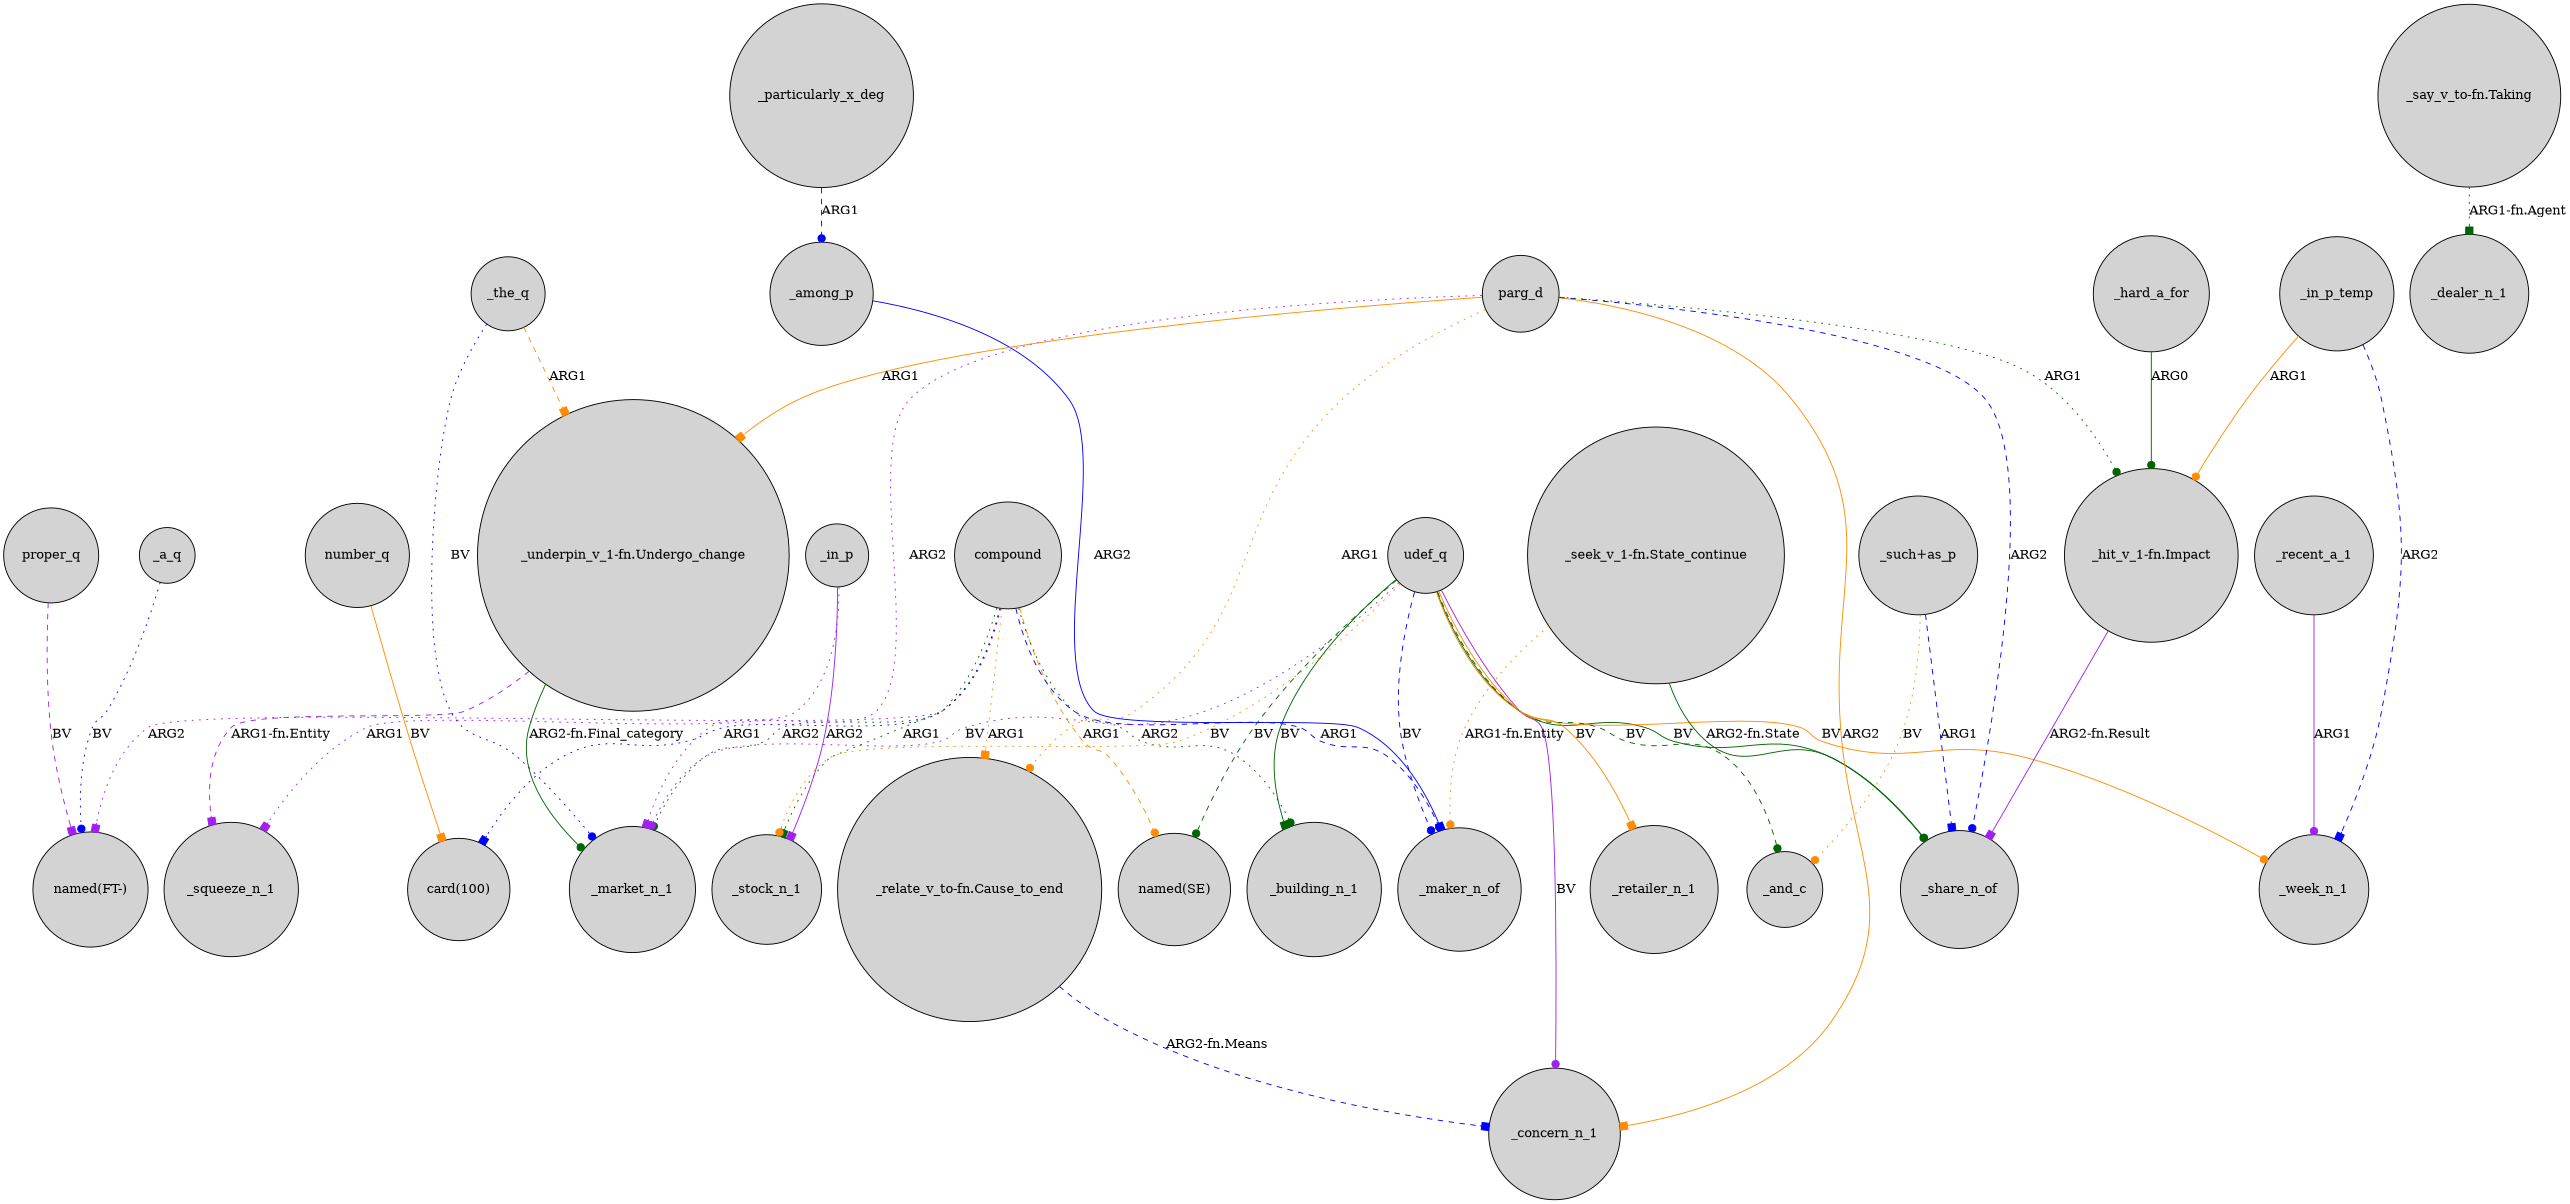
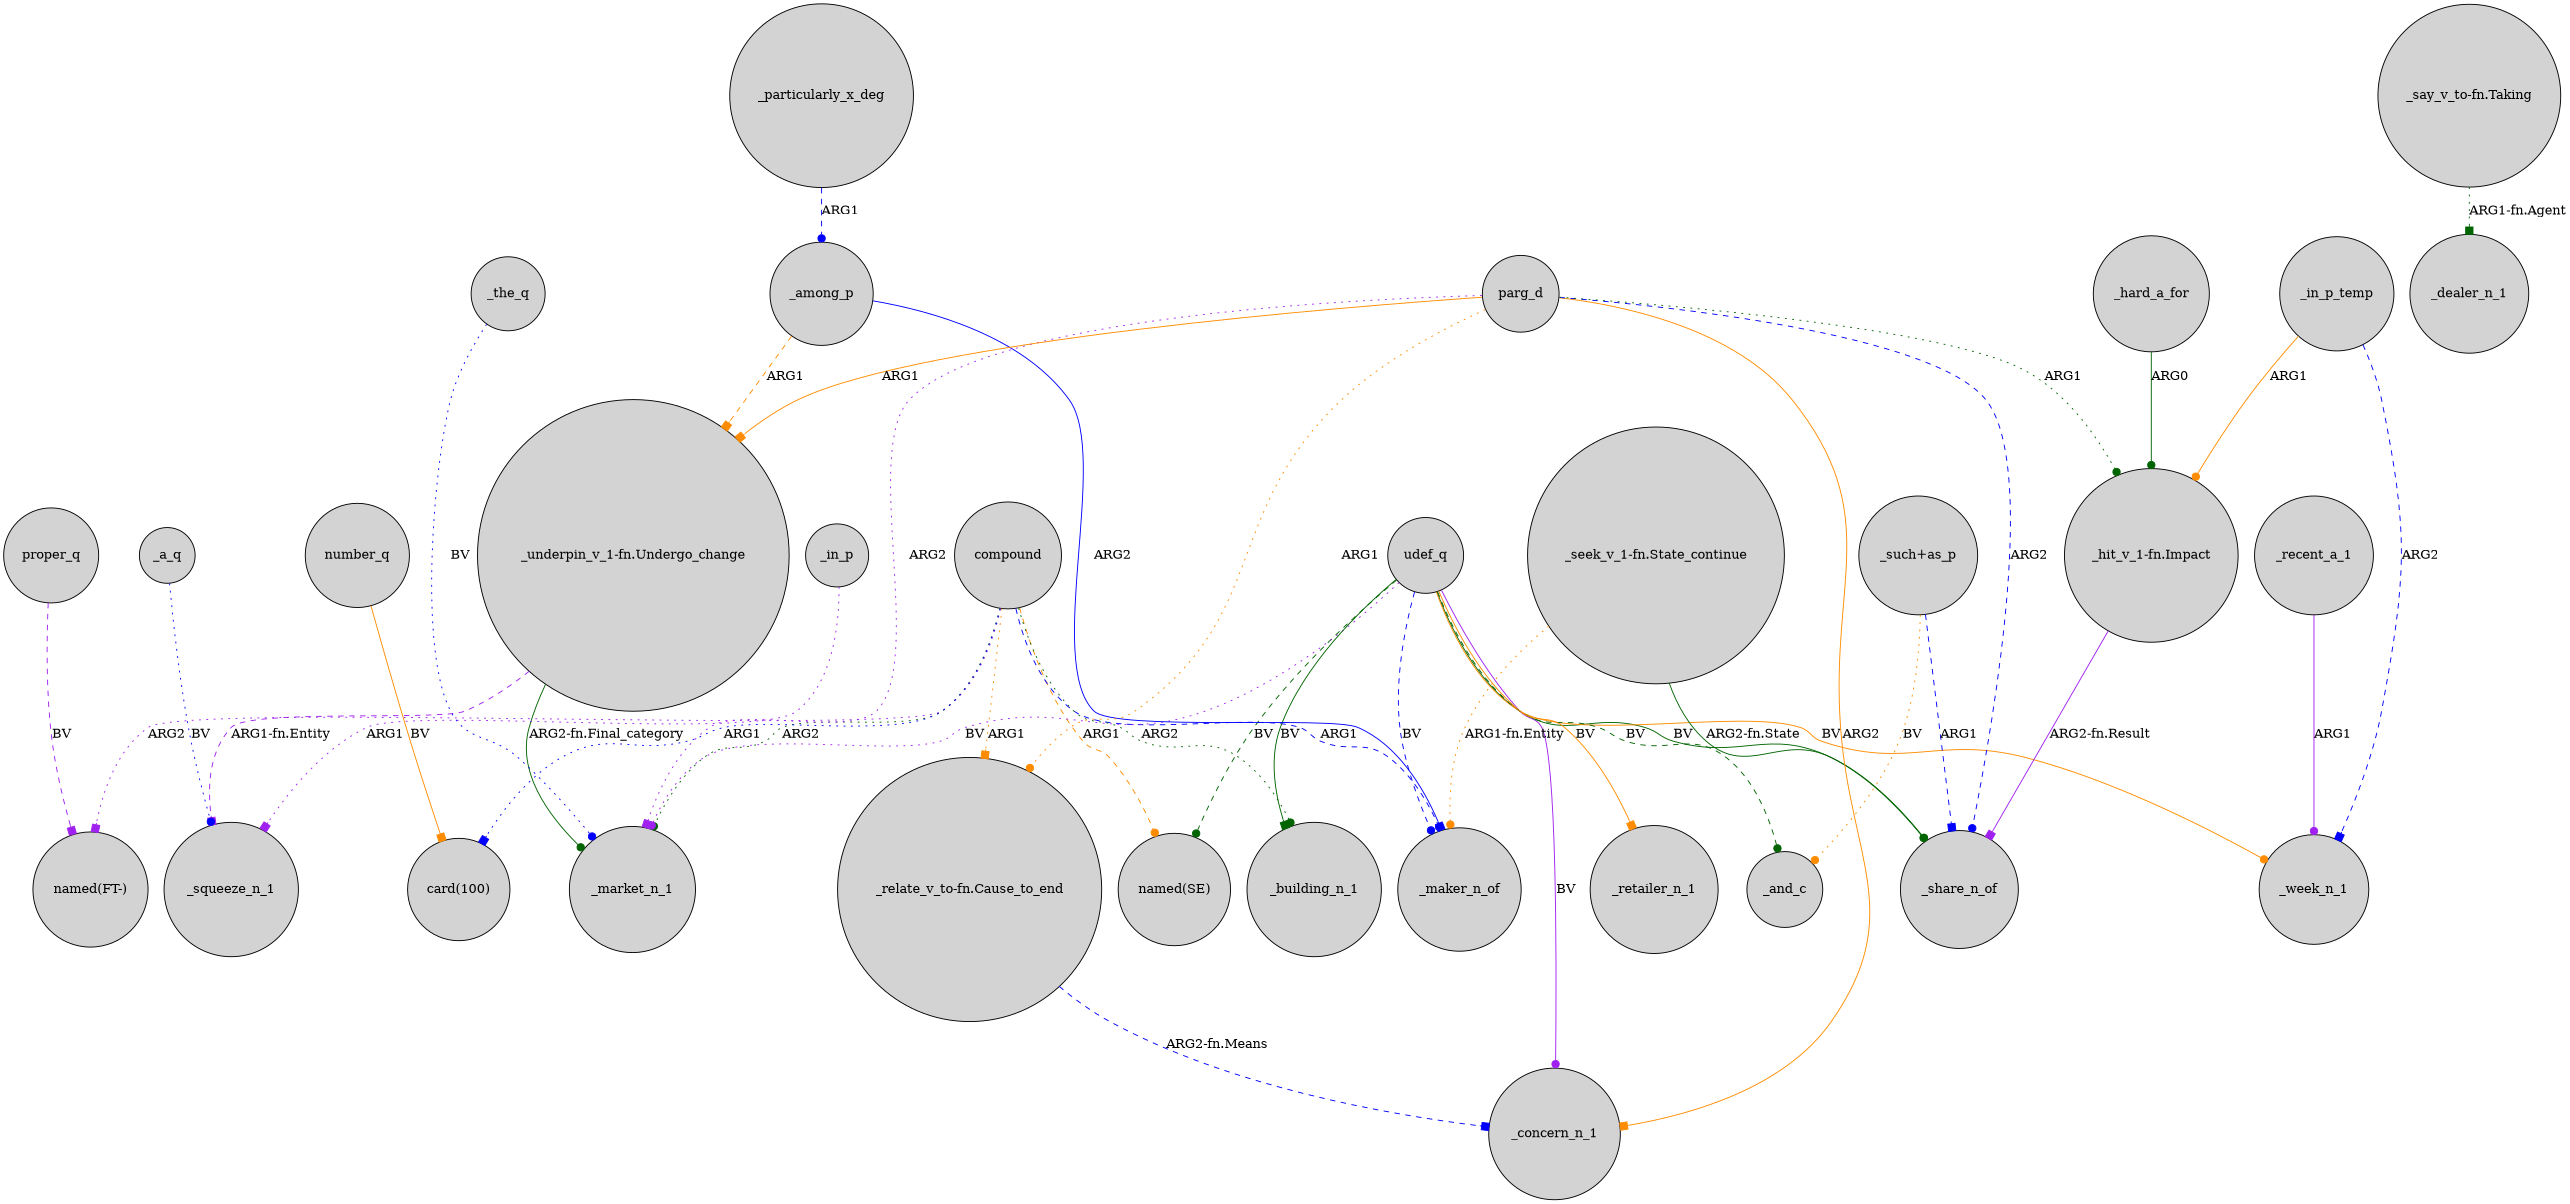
  digraph {
    node [shape=circle style=filled]
    edge [arrowhead=dot color=darkorange style=dotted]
    compound
    "named(FT-)"
    "named(SE)"
    _market_n_1
    "_relate_v_to-fn.Cause_to_end"
    _maker_n_of
    _building_n_1
    "card(100)"
-   _stock_n_1
    _concern_n_1
    udef_q
    _share_n_of
    _week_n_1
    _and_c
    _retailer_n_1
    "_hit_v_1-fn.Impact"
    _among_p
    "_underpin_v_1-fn.Undergo_change"
    _squeeze_n_1
    _in_p_temp
    "_seek_v_1-fn.State_continue"
    _particularly_x_deg
    _recent_a_1
    _a_q
    "_such+as_p"
    _the_q
    "_say_v_to-fn.Taking"
    _dealer_n_1
    parg_d
    _hard_a_for
    proper_q
    _in_p
    number_q
    compound -> "named(FT-)" [arrowhead=box color=purple label=ARG2]
    compound -> "named(SE)" [label=ARG1 style=dashed]
    compound -> _market_n_1 [color=darkgreen label=ARG2]
    compound -> "_relate_v_to-fn.Cause_to_end" [arrowhead=box label=ARG1]
    compound -> _maker_n_of [color=blue label=ARG1 style=dashed]
    compound -> _building_n_1 [color=darkgreen label=ARG2]
    compound -> "card(100)" [arrowhead=box color=blue label=ARG1]
-   compound -> _stock_n_1 [arrowhead=box color=darkgreen label=ARG1]
    "_relate_v_to-fn.Cause_to_end" -> _concern_n_1 [arrowhead=box color=blue label="ARG2-fn.Means" style=dashed]
    udef_q -> "named(SE)" [color=darkgreen label=BV style=dashed]
    udef_q -> _market_n_1 [color=purple label=BV]
    udef_q -> _maker_n_of [color=blue label=BV style=dashed]
    udef_q -> _building_n_1 [arrowhead=box color=darkgreen label=BV style=solid]
-   udef_q -> _stock_n_1 [label=BV]
    udef_q -> _concern_n_1 [color=purple label=BV style=solid]
    udef_q -> _share_n_of [color=darkgreen label=BV style=solid]
    udef_q -> _week_n_1 [label=BV style=solid]
    udef_q -> _and_c [color=darkgreen label=BV style=dashed]
    udef_q -> _retailer_n_1 [arrowhead=box label=BV style=solid]
    "_hit_v_1-fn.Impact" -> _share_n_of [arrowhead=box color=purple label="ARG2-fn.Result" style=solid]
    _among_p -> _maker_n_of [arrowhead=box color=blue label=ARG2 style=solid]
-   _the_q -> "_underpin_v_1-fn.Undergo_change" [arrowhead=box label=ARG1 style=dashed]
+   _among_p -> "_underpin_v_1-fn.Undergo_change" [arrowhead=box label=ARG1 style=dashed]
    "_underpin_v_1-fn.Undergo_change" -> _market_n_1 [color=darkgreen label="ARG2-fn.Final_category" style=solid]
    "_underpin_v_1-fn.Undergo_change" -> _squeeze_n_1 [arrowhead=box color=purple label="ARG1-fn.Entity" style=dashed]
    _in_p_temp -> _week_n_1 [arrowhead=box color=blue label=ARG2 style=dashed]
    _in_p_temp -> "_hit_v_1-fn.Impact" [label=ARG1 style=solid]
    "_seek_v_1-fn.State_continue" -> _maker_n_of [label="ARG1-fn.Entity"]
    "_seek_v_1-fn.State_continue" -> _share_n_of [color=darkgreen label="ARG2-fn.State" style=solid]
    _particularly_x_deg -> _among_p [color=blue label=ARG1 style=dashed]
    _recent_a_1 -> _week_n_1 [color=purple label=ARG1 style=solid]
-   _a_q -> "named(FT-)" [color=blue label=BV]
+   _a_q -> _squeeze_n_1 [color=blue label=BV]
    "_such+as_p" -> _share_n_of [arrowhead=box color=blue label=ARG1 style=dashed]
    "_such+as_p" -> _and_c [label=BV]
    _the_q -> _market_n_1 [color=blue label=BV]
    "_say_v_to-fn.Taking" -> _dealer_n_1 [arrowhead=box color=darkgreen label="ARG1-fn.Agent"]
    parg_d -> _market_n_1 [arrowhead=box color=purple label=ARG2]
    parg_d -> "_relate_v_to-fn.Cause_to_end" [label=ARG1]
    parg_d -> _concern_n_1 [arrowhead=box label=ARG2 style=solid]
    parg_d -> _share_n_of [color=blue label=ARG2 style=dashed]
    parg_d -> "_hit_v_1-fn.Impact" [color=darkgreen label=ARG1]
    parg_d -> "_underpin_v_1-fn.Undergo_change" [arrowhead=box label=ARG1 style=solid]
    _hard_a_for -> "_hit_v_1-fn.Impact" [color=darkgreen label=ARG0 style=solid]
    proper_q -> "named(FT-)" [arrowhead=box color=purple label=BV style=dashed]
-   _in_p -> _stock_n_1 [arrowhead=box color=purple label=ARG2 style=solid]
    _in_p -> _squeeze_n_1 [arrowhead=box color=purple label=ARG1]
    number_q -> "card(100)" [arrowhead=box label=BV style=solid]
  }
